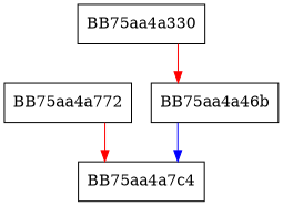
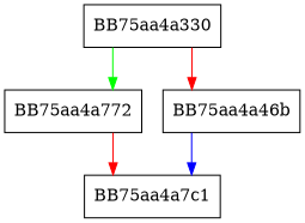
  digraph {
    splines=ortho
    node [shape=box]
    edge [color=red]
    n1 [label=BB75aa4a330]
    BB75aa4a772
    n3 [label=BB75aa4a46b]
-   BB75aa4a7c1 [label=BB75aa4a7c4]
+   BB75aa4a7c1
+   n1 -> BB75aa4a772 [color=green]
    n1 -> n3
    BB75aa4a772 -> BB75aa4a7c1
    n3 -> BB75aa4a7c1 [color=blue]
  }
